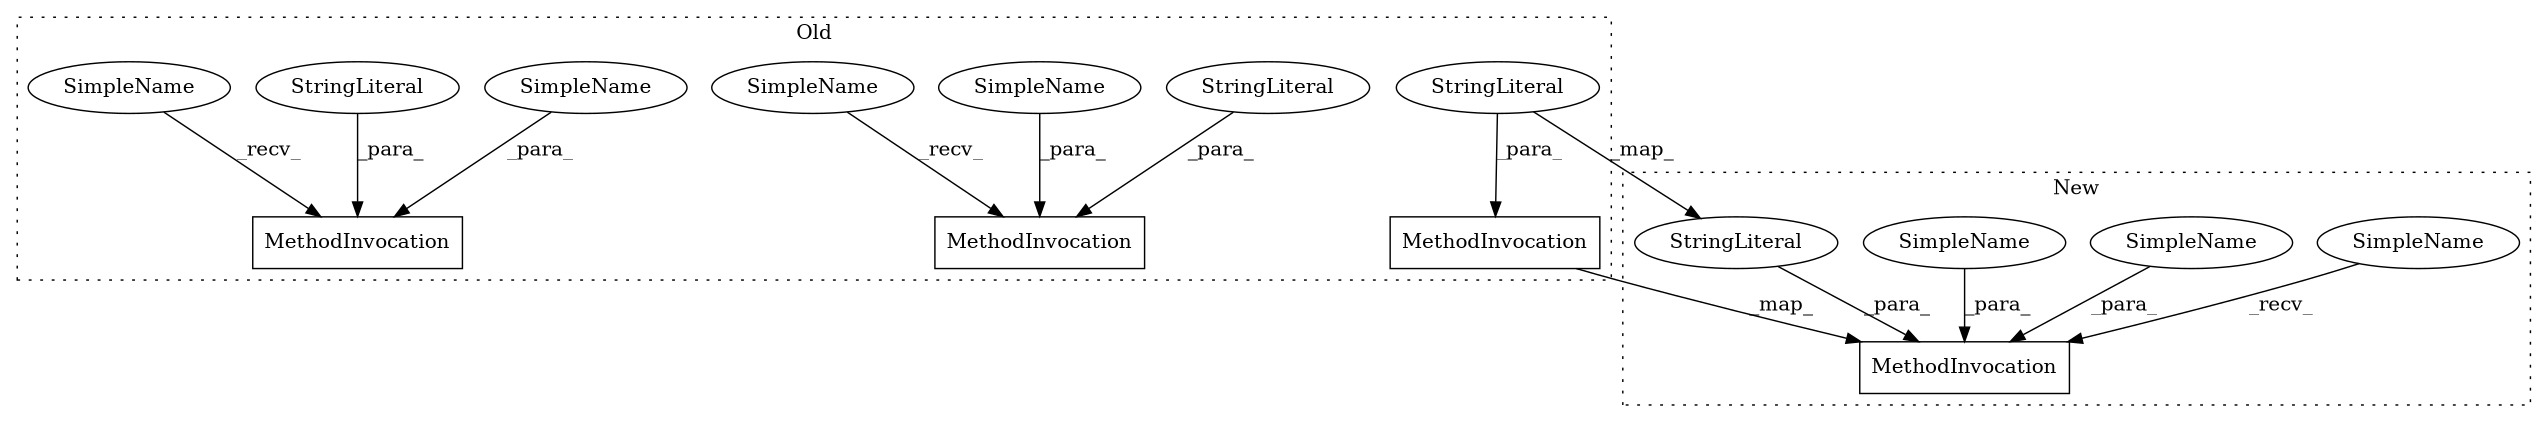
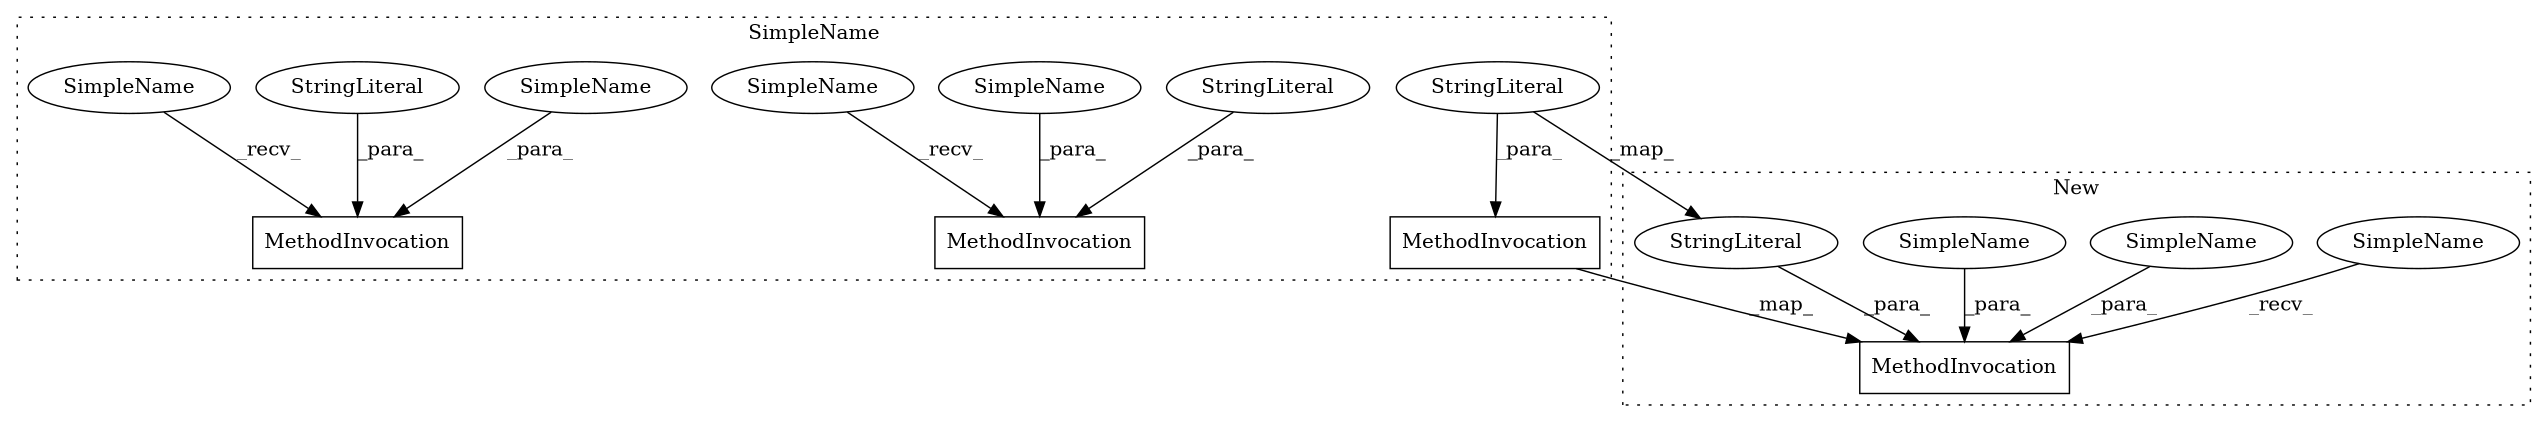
  digraph {
    node [a=42 l="11,1" shape=ellipse]
    n1 [a=32 label=MethodInvocation s="12698,12752" shape=box]
    n2 [a=32 label=MethodInvocation s="12417,12470" shape=box]
    n3 [a=32 label=MethodInvocation s="12349,12402" shape=box]
    n4 [l=6 label=SimpleName s=12709]
    n5 [l=3 label=SimpleName s=12413]
    n6 [l=6 label=SimpleName s=12428]
    n7 [l=3 label=SimpleName s=12694]
    n8 [a=45 l=13 label=StringLiteral s=12383]
    n9 [a=45 l=16 label=StringLiteral s=12716]
    n10 [a=45 l=15 label=StringLiteral s=12435]
    n11 [a=32 label=MethodInvocation s="13731,13785" shape=box]
    n12 [l=3 label=SimpleName s=12381]
    n13 [label=SimpleName l=""]
    n14 [l=6 label=SimpleName s=13081]
    n15 [a=45 l=11 label=StringLiteral s=13769]
    subgraph cluster_1 {
-     label=Old
+     label=SimpleName
      style=dotted
      n1
      n2
      n3
      n4
      n5
      n6
      n7
      n8
      n9
      n10
    }
    subgraph cluster_2 {
      label=New
      style=dotted
      n11
      n12
      n13
      n14
      n15
    }
    n3 -> n11 [label=_map_]
    n4 -> n1 [label=_para_]
    n5 -> n2 [label=_recv_]
    n6 -> n2 [label=_para_]
    n7 -> n1 [label=_recv_]
    n8 -> n3 [label=_para_]
    n8 -> n15 [label=_map_]
    n9 -> n1 [label=_para_]
    n10 -> n2 [label=_para_]
    n12 -> n11 [label=_recv_]
    n13 -> n11 [label=_para_]
    n14 -> n11 [label=_para_]
    n15 -> n11 [label=_para_]
  }
